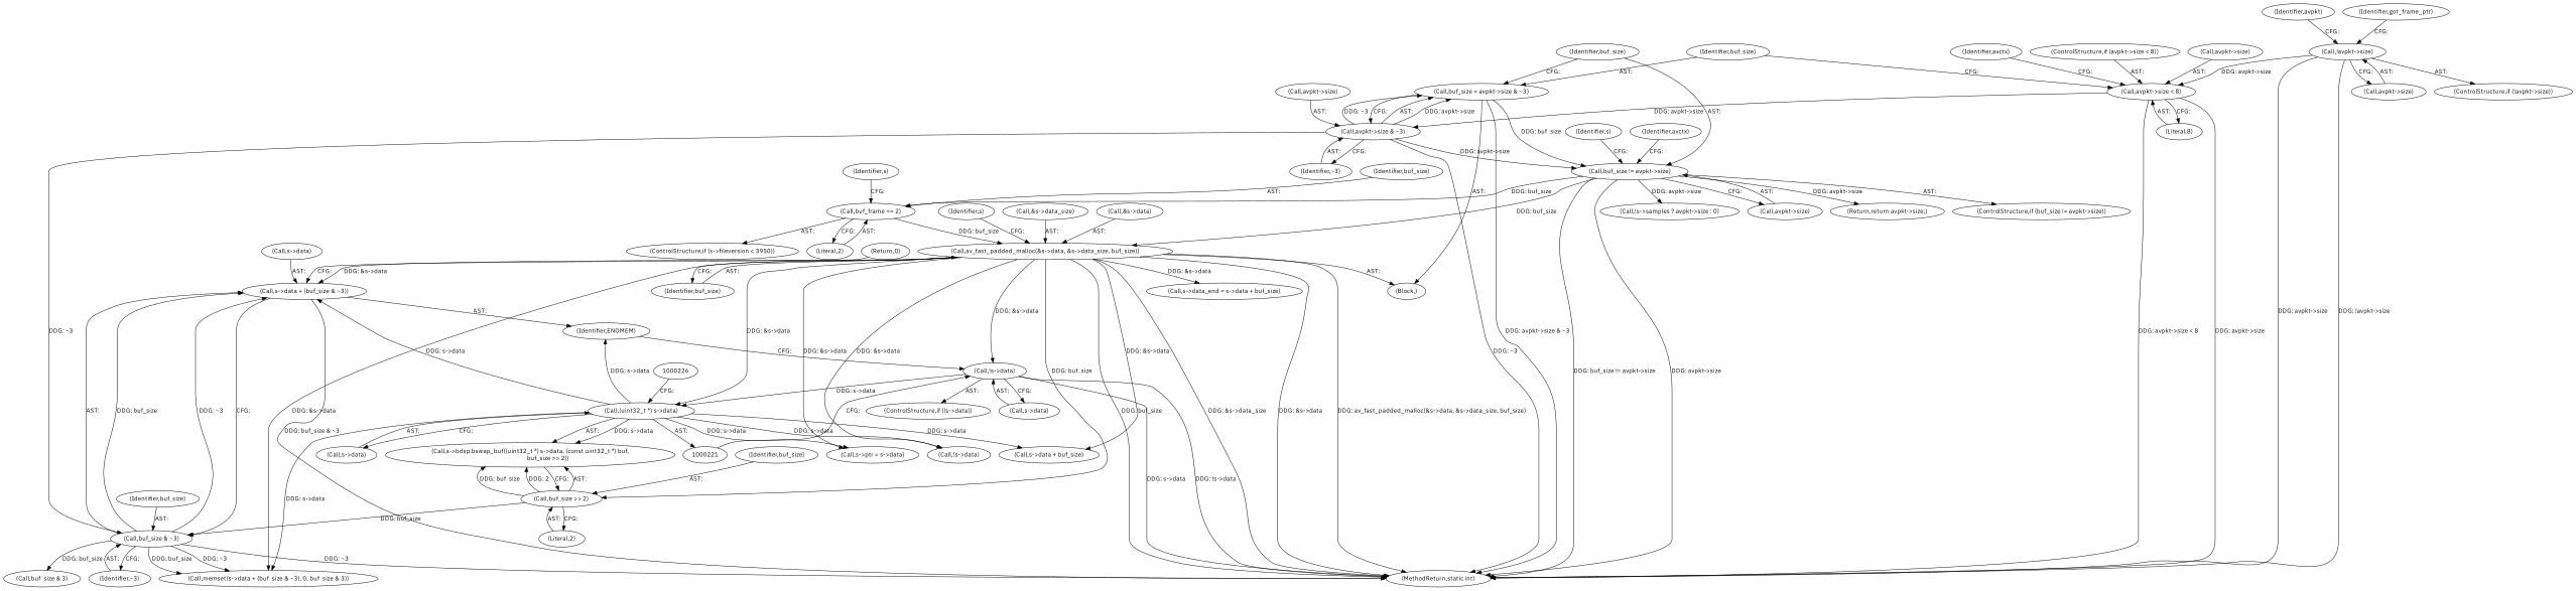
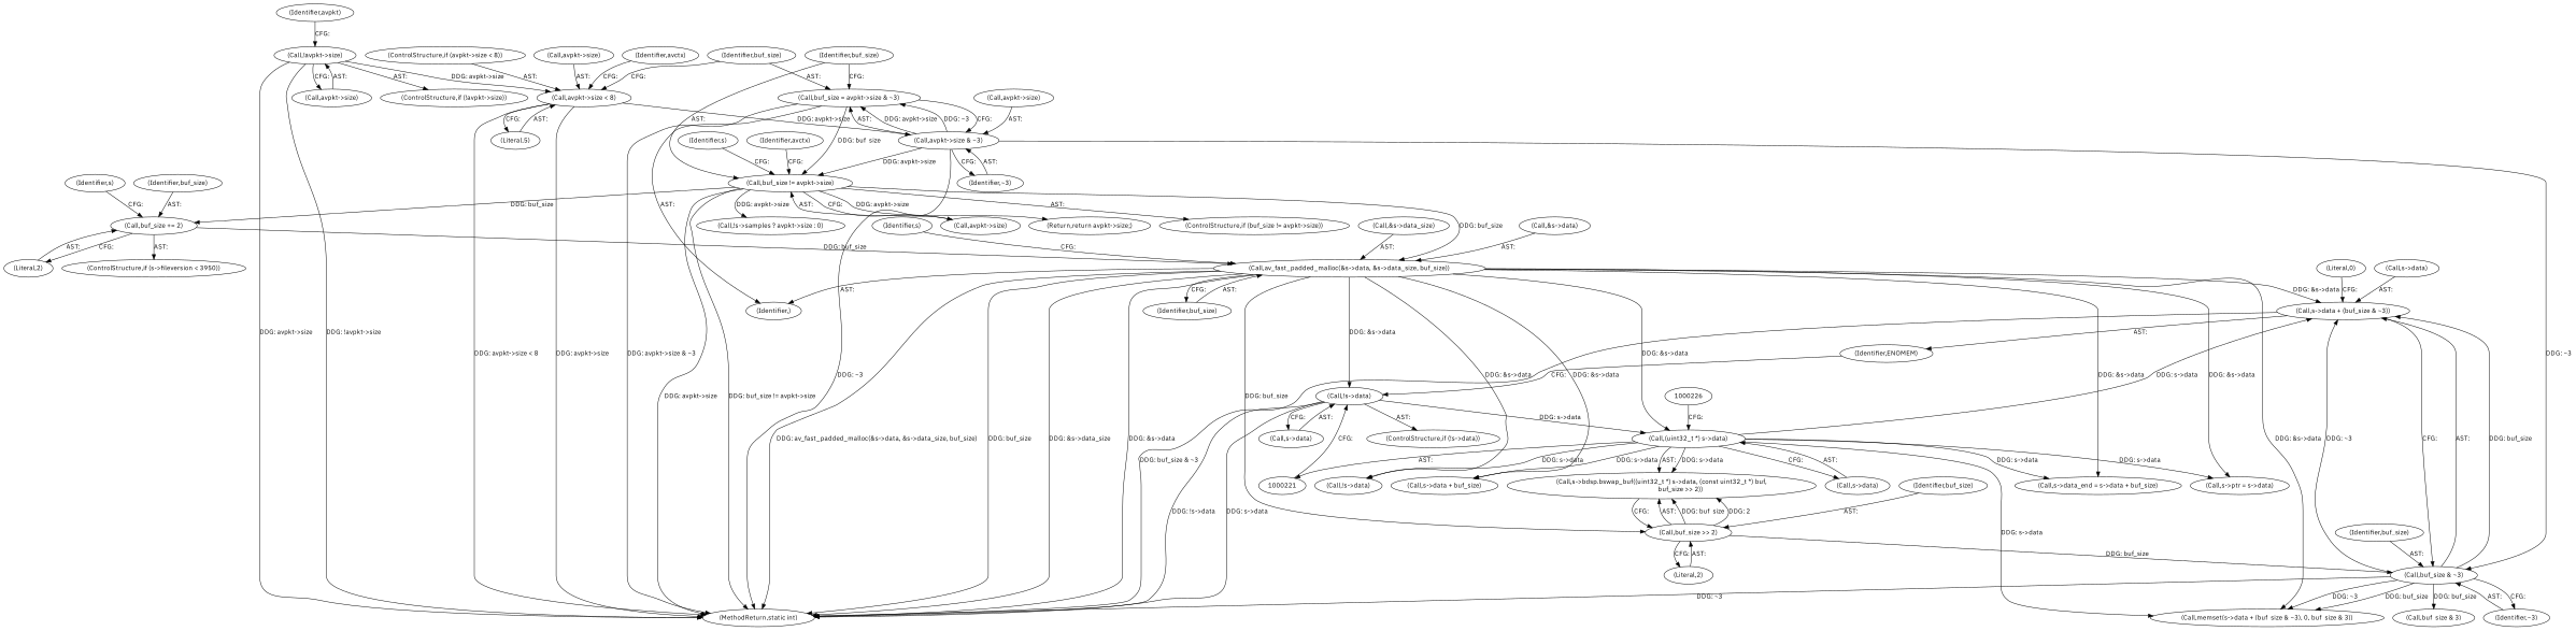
  digraph {
    fontname="IBM Plex Sans"
    node [fontname="IBM Plex Sans"]
    edge [fontname="IBM Plex Sans"]
    n1 [label="(Call,s->data + (buf_size & ~3))"]
    n2 [label="(Call,buf_size & ~3)"]
    n3 [label="(MethodReturn,static int)"]
    n4 [label="(Identifier,ENOMEM)"]
    n5 [label="(Call,memset(s->data + (buf_size & ~3), 0, buf_size & 3))"]
    n6 [label="(Call,buf_size & 3)"]
    n7 [label="(Identifier,~3)"]
    n8 [label="(Call,(uint32_t *) s->data)"]
    n9 [label="(Call,s->data + buf_size)"]
    n10 [label="(Call,s->bdsp.bswap_buf((uint32_t *) s->data, (const uint32_t *) buf,\n                          buf_size >> 2))"]
    n11 [label="(Call,s->data_end = s->data + buf_size)"]
    n12 [label="(Call,s->ptr = s->data)"]
    n13 [label="(Call,!s->data)"]
    n14 [label="(Call,s->data)"]
    1000221
    n16 [label="(Call,buf_size >> 2)"]
    n17 [label="(Call,!s->data)"]
    n18 [label="(ControlStructure,if (!s->data))"]
    n19 [label="(Call,s->data)"]
    n20 [label="(Call,av_fast_padded_malloc(&s->data, &s->data_size, buf_size))"]
    n21 [label="(Identifier,buf_size)"]
-   n22 [label="(Block,)"]
+   n22 [label="(Identifier,)"]
    n23 [label="(Literal,2)"]
-   n24 [label="(Call,buf_frame += 2)"]
+   n24 [label="(Call,buf_size += 2)"]
    n25 [label="(ControlStructure,if (s->fileversion < 3950))"]
    n26 [label="(Literal,2)"]
    n27 [label="(Call,buf_size != avpkt->size)"]
    n28 [label="(Call,!s->samples ? avpkt->size : 0)"]
    n29 [label="(Call,avpkt->size)"]
    n30 [label="(Return,return avpkt->size;)"]
    n31 [label="(ControlStructure,if (buf_size != avpkt->size))"]
    n32 [label="(Call,buf_size = avpkt->size & ~3)"]
    n33 [label="(Call,avpkt->size & ~3)"]
    n34 [label="(Identifier,~3)"]
    n35 [label="(Call,avpkt->size < 8)"]
-   n36 [label="(Literal,8)"]
+   n36 [label="(Literal,5)"]
    n37 [label="(ControlStructure,if (avpkt->size < 8))"]
    n38 [label="(Call,!avpkt->size)"]
    n39 [label="(Call,avpkt->size)"]
    n40 [label="(ControlStructure,if (!avpkt->size))"]
    n41 [label="(Identifier,s)"]
    n42 [label="(Call,avpkt->size)"]
-   n43 [label="(Return,0)"]
+   n43 [label="(Literal,0)"]
    n44 [label="(Identifier,s)"]
    n45 [label="(Identifier,avpkt)"]
    n46 [label="(Identifier,s)"]
-   n47 [label="(Identifier,got_frame_ptr)"]
    n48 [label="(Identifier,buf_size)"]
    n49 [label="(Identifier,buf_size)"]
    n50 [label="(Identifier,avctx)"]
    n51 [label="(Call,s->data)"]
    n52 [label="(Identifier,buf_size)"]
    n53 [label="(Call,&s->data_size)"]
    n54 [label="(Identifier,buf_size)"]
    n55 [label="(Call,avpkt->size)"]
    n56 [label="(Call,&s->data)"]
    n57 [label="(Identifier,buf_size)"]
    n58 [label="(Identifier,avctx)"]
    1000226
    n1 -> n2 [label="CFG: "]
    n1 -> n3 [label="DDG: buf_size & ~3"]
    n1 -> n4 [label="AST: "]
    n2 -> n1 [label="AST: "]
    n2 -> n1 [label="DDG: buf_size"]
    n2 -> n1 [label="DDG: ~3"]
    n2 -> n3 [label="DDG: ~3"]
    n2 -> n5 [label="DDG: buf_size"]
    n2 -> n5 [label="DDG: ~3"]
    n2 -> n6 [label="DDG: buf_size"]
    n2 -> n7 [label="CFG: "]
    n4 -> n17 [label="CFG: "]
    n7 -> n2 [label="AST: "]
    n8 -> n1 [label="DDG: s->data"]
    n8 -> n5 [label="DDG: s->data"]
    n8 -> n9 [label="DDG: s->data"]
    n8 -> n10 [label="AST: "]
    n8 -> n10 [label="DDG: s->data"]
-   n8 -> n4 [label="DDG: s->data"]
+   n8 -> n11 [label="DDG: s->data"]
    n8 -> n12 [label="DDG: s->data"]
    n8 -> n13 [label="DDG: s->data"]
    n8 -> n14 [label="CFG: "]
    n8 -> 1000221 [label="AST: "]
    n10 -> n16 [label="CFG: "]
    n14 -> n8 [label="AST: "]
    1000221 -> n17 [label="CFG: "]
    n16 -> n2 [label="DDG: buf_size"]
    n16 -> n10 [label="AST: "]
    n16 -> n10 [label="DDG: buf_size"]
    n16 -> n10 [label="DDG: 2"]
    n16 -> n23 [label="CFG: "]
    n17 -> n3 [label="DDG: !s->data"]
    n17 -> n3 [label="DDG: s->data"]
    n17 -> n8 [label="DDG: s->data"]
    n17 -> n18 [label="AST: "]
    n17 -> n19 [label="CFG: "]
    n19 -> n17 [label="AST: "]
    n20 -> n1 [label="DDG: &s->data"]
    n20 -> n3 [label="DDG: av_fast_padded_malloc(&s->data, &s->data_size, buf_size)"]
    n20 -> n3 [label="DDG: buf_size"]
    n20 -> n3 [label="DDG: &s->data_size"]
    n20 -> n3 [label="DDG: &s->data"]
    n20 -> n5 [label="DDG: &s->data"]
    n20 -> n8 [label="DDG: &s->data"]
    n20 -> n9 [label="DDG: &s->data"]
    n20 -> n11 [label="DDG: &s->data"]
    n20 -> n12 [label="DDG: &s->data"]
    n20 -> n13 [label="DDG: &s->data"]
    n20 -> n16 [label="DDG: buf_size"]
    n20 -> n17 [label="DDG: &s->data"]
    n20 -> n21 [label="CFG: "]
    n20 -> n22 [label="AST: "]
    n21 -> n20 [label="AST: "]
    n23 -> n16 [label="AST: "]
    n24 -> n20 [label="DDG: buf_size"]
    n24 -> n25 [label="AST: "]
    n24 -> n26 [label="CFG: "]
    n26 -> n24 [label="AST: "]
    n27 -> n3 [label="DDG: buf_size != avpkt->size"]
    n27 -> n3 [label="DDG: avpkt->size"]
    n27 -> n20 [label="DDG: buf_size"]
    n27 -> n24 [label="DDG: buf_size"]
    n27 -> n28 [label="DDG: avpkt->size"]
    n27 -> n29 [label="CFG: "]
    n27 -> n30 [label="DDG: avpkt->size"]
    n27 -> n31 [label="AST: "]
    n29 -> n27 [label="AST: "]
    n32 -> n3 [label="DDG: avpkt->size & ~3"]
    n32 -> n22 [label="AST: "]
    n32 -> n27 [label="DDG: buf_size"]
    n32 -> n33 [label="CFG: "]
    n33 -> n2 [label="DDG: ~3"]
    n33 -> n3 [label="DDG: ~3"]
    n33 -> n27 [label="DDG: avpkt->size"]
    n33 -> n32 [label="AST: "]
    n33 -> n32 [label="DDG: avpkt->size"]
    n33 -> n32 [label="DDG: ~3"]
    n33 -> n34 [label="CFG: "]
    n34 -> n33 [label="AST: "]
    n35 -> n3 [label="DDG: avpkt->size"]
    n35 -> n3 [label="DDG: avpkt->size < 8"]
    n35 -> n33 [label="DDG: avpkt->size"]
    n35 -> n36 [label="CFG: "]
    n36 -> n35 [label="AST: "]
    n37 -> n35 [label="AST: "]
    n38 -> n3 [label="DDG: avpkt->size"]
    n38 -> n3 [label="DDG: !avpkt->size"]
    n38 -> n35 [label="DDG: avpkt->size"]
    n38 -> n39 [label="CFG: "]
    n38 -> n40 [label="AST: "]
    n39 -> n38 [label="AST: "]
    n41 -> n24 [label="CFG: "]
    n42 -> n33 [label="AST: "]
    n43 -> n1 [label="CFG: "]
    n44 -> n27 [label="CFG: "]
    n45 -> n38 [label="CFG: "]
    n46 -> n20 [label="CFG: "]
-   n47 -> n38 [label="CFG: "]
    n48 -> n27 [label="AST: "]
    n48 -> n32 [label="CFG: "]
    n49 -> n16 [label="AST: "]
    n50 -> n27 [label="CFG: "]
    n51 -> n1 [label="AST: "]
    n52 -> n2 [label="AST: "]
    n53 -> n20 [label="AST: "]
    n54 -> n32 [label="AST: "]
    n54 -> n35 [label="CFG: "]
    n55 -> n35 [label="AST: "]
    n56 -> n20 [label="AST: "]
    n57 -> n24 [label="AST: "]
    n58 -> n35 [label="CFG: "]
    1000226 -> n8 [label="CFG: "]
  }
